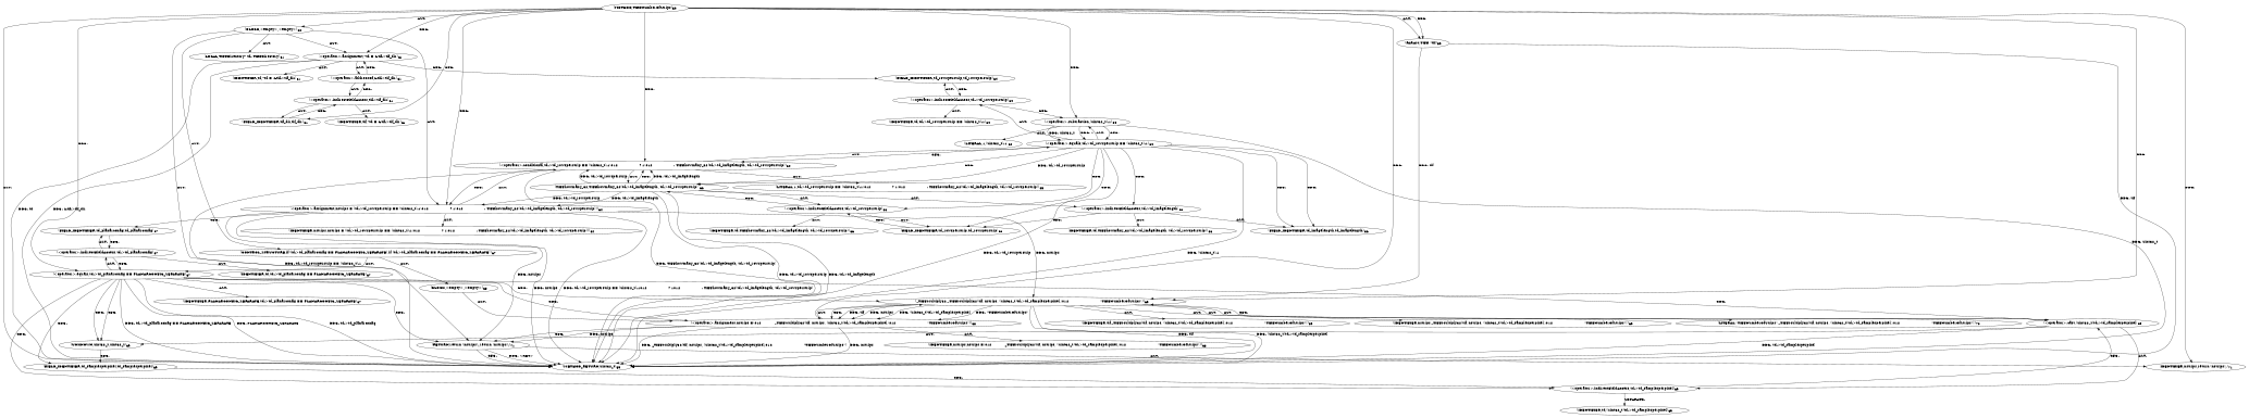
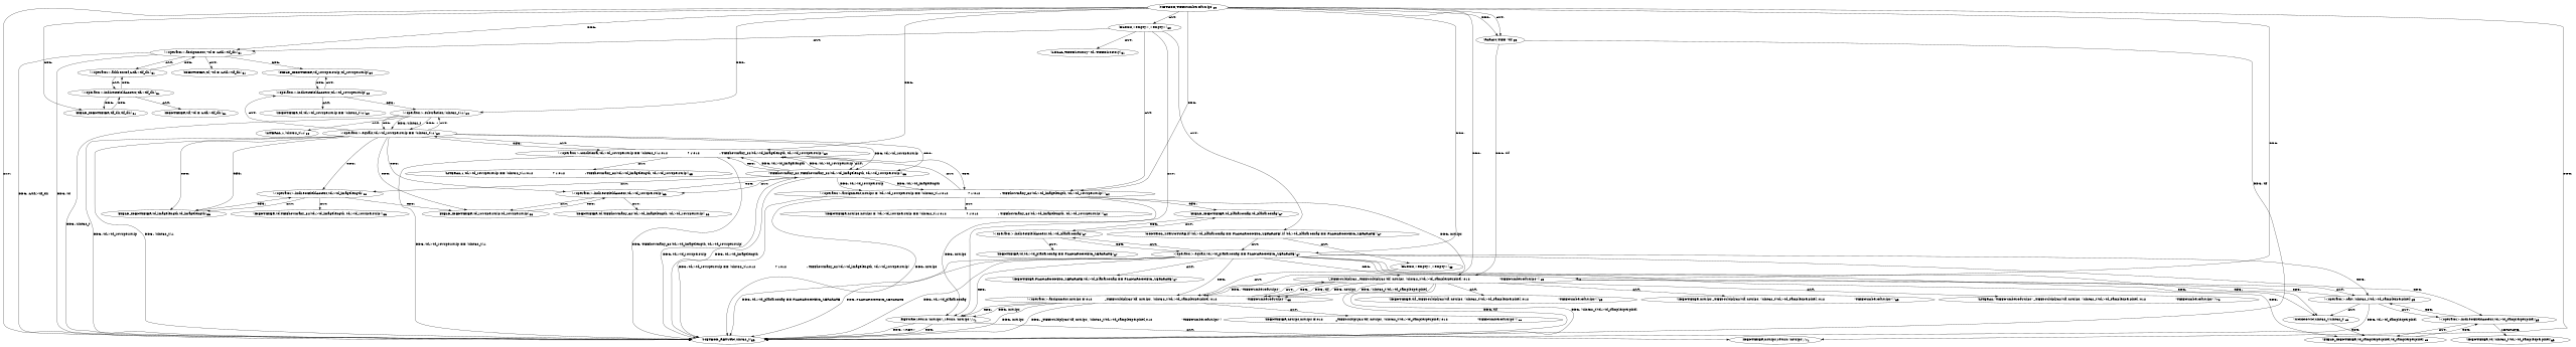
  digraph {
    n1 [label=<(METHOD,TIFFNumberOfStrips)<SUB>59</SUB>>]
    n2 [label=<(PARAM,TIFF *tif)<SUB>59</SUB>>]
    n3 [label=<(BLOCK,&lt;empty&gt;,&lt;empty&gt;)<SUB>60</SUB>>]
    n4 [label=<(&lt;operator&gt;.assignment,*td = &amp;tif-&gt;tif_dir)<SUB>61</SUB>>]
    n5 [label=<(FIELD_IDENTIFIER,tif_dir,tif_dir)<SUB>61</SUB>>]
    n6 [label=<(&lt;operator&gt;.assignment,nstrips = (td-&gt;td_rowsperstrip == (uint32_t)-1\012                   ? 1\012                   : TIFFhowmany_32(td-&gt;td_imagelength, td-&gt;td_rowsperstrip)))<SUB>64</SUB>>]
    n7 [label=<(&lt;operator&gt;.conditional,td-&gt;td_rowsperstrip == (uint32_t)-1\012                   ? 1\012                   : TIFFhowmany_32(td-&gt;td_imagelength, td-&gt;td_rowsperstrip))<SUB>64</SUB>>]
    n8 [label=<(&lt;operator&gt;.subtraction,(uint32_t)-1)<SUB>64</SUB>>]
    n9 [label=<(&lt;operator&gt;.equals,td-&gt;td_planarconfig == PLANARCONFIG_SEPARATE)<SUB>67</SUB>>]
    n10 [label=<(&lt;operator&gt;.assignment,nstrips =\012            _TIFFMultiply32(tif, nstrips, (uint32_t)td-&gt;td_samplesperpixel,\012                            &quot;TIFFNumberOfStrips&quot;))<SUB>68</SUB>>]
    n11 [label=<(_TIFFMultiply32,_TIFFMultiply32(tif, nstrips, (uint32_t)td-&gt;td_samplesperpixel,\012                            &quot;TIFFNumberOfStrips&quot;))<SUB>69</SUB>>]
    n12 [label=<(IDENTIFIER,nstrips,return (nstrips);)<SUB>71</SUB>>]
    n13 [label=<(METHOD_RETURN,uint32_t)<SUB>59</SUB>>]
    n14 [label=<(LOCAL,TIFFDirectory* td: TIFFDirectory)<SUB>61</SUB>>]
    n15 [label=<(CONTROL_STRUCTURE,if (td-&gt;td_planarconfig == PLANARCONFIG_SEPARATE),if (td-&gt;td_planarconfig == PLANARCONFIG_SEPARATE))<SUB>67</SUB>>]
    n16 [label=<(RETURN,return (nstrips);,return (nstrips);)<SUB>71</SUB>>]
    n17 [label=<(IDENTIFIER,td,*td = &amp;tif-&gt;tif_dir)<SUB>61</SUB>>]
    n18 [label=<(&lt;operator&gt;.addressOf,&amp;tif-&gt;tif_dir)<SUB>61</SUB>>]
    n19 [label=<(FIELD_IDENTIFIER,td_rowsperstrip,td_rowsperstrip)<SUB>64</SUB>>]
    n20 [label=<(&lt;operator&gt;.indirectFieldAccess,tif-&gt;tif_dir)<SUB>61</SUB>>]
    n21 [label=<(IDENTIFIER,nstrips,nstrips = (td-&gt;td_rowsperstrip == (uint32_t)-1\012                   ? 1\012                   : TIFFhowmany_32(td-&gt;td_imagelength, td-&gt;td_rowsperstrip)))<SUB>64</SUB>>]
    n22 [label=<(FIELD_IDENTIFIER,td_planarconfig,td_planarconfig)<SUB>67</SUB>>]
    n23 [label=<(&lt;operator&gt;.equals,td-&gt;td_rowsperstrip == (uint32_t)-1)<SUB>64</SUB>>]
    n24 [label=<(LITERAL,1,td-&gt;td_rowsperstrip == (uint32_t)-1\012                   ? 1\012                   : TIFFhowmany_32(td-&gt;td_imagelength, td-&gt;td_rowsperstrip))<SUB>65</SUB>>]
    n25 [label=<(TIFFhowmany_32,TIFFhowmany_32(td-&gt;td_imagelength, td-&gt;td_rowsperstrip))<SUB>66</SUB>>]
    n26 [label=<(LITERAL,1,(uint32_t)-1)<SUB>64</SUB>>]
    n27 [label=<(&lt;operator&gt;.indirectFieldAccess,td-&gt;td_planarconfig)<SUB>67</SUB>>]
    n28 [label=<(IDENTIFIER,PLANARCONFIG_SEPARATE,td-&gt;td_planarconfig == PLANARCONFIG_SEPARATE)<SUB>67</SUB>>]
    n29 [label=<(&lt;operator&gt;.cast,(uint32_t)td-&gt;td_samplesperpixel)<SUB>69</SUB>>]
    n30 [label=<(UNKNOWN,uint32_t,uint32_t)<SUB>69</SUB>>]
    n31 [label=<(&lt;operator&gt;.indirectFieldAccess,td-&gt;td_samplesperpixel)<SUB>69</SUB>>]
    n32 [label=<(FIELD_IDENTIFIER,td_samplesperpixel,td_samplesperpixel)<SUB>69</SUB>>]
    n33 [label=<(IDENTIFIER,nstrips,nstrips =\012            _TIFFMultiply32(tif, nstrips, (uint32_t)td-&gt;td_samplesperpixel,\012                            &quot;TIFFNumberOfStrips&quot;))<SUB>68</SUB>>]
    n34 [label=<(IDENTIFIER,tif,_TIFFMultiply32(tif, nstrips, (uint32_t)td-&gt;td_samplesperpixel,\012                            &quot;TIFFNumberOfStrips&quot;))<SUB>69</SUB>>]
    n35 [label=<(IDENTIFIER,nstrips,_TIFFMultiply32(tif, nstrips, (uint32_t)td-&gt;td_samplesperpixel,\012                            &quot;TIFFNumberOfStrips&quot;))<SUB>69</SUB>>]
    n36 [label=<(LITERAL,&quot;TIFFNumberOfStrips&quot;,_TIFFMultiply32(tif, nstrips, (uint32_t)td-&gt;td_samplesperpixel,\012                            &quot;TIFFNumberOfStrips&quot;))<SUB>70</SUB>>]
    n37 [label=<(BLOCK,&lt;empty&gt;,&lt;empty&gt;)<SUB>68</SUB>>]
    n38 [label=<(&lt;operator&gt;.indirectFieldAccess,td-&gt;td_rowsperstrip)<SUB>64</SUB>>]
    n39 [label=<(IDENTIFIER,tif,*td = &amp;tif-&gt;tif_dir)<SUB>61</SUB>>]
    n40 [label=<(&lt;operator&gt;.indirectFieldAccess,td-&gt;td_imagelength)<SUB>66</SUB>>]
    n41 [label=<(FIELD_IDENTIFIER,td_imagelength,td_imagelength)<SUB>36</SUB>>]
    n42 [label=<(&lt;operator&gt;.indirectFieldAccess,td-&gt;td_rowsperstrip)<SUB>66</SUB>>]
    n43 [label=<(FIELD_IDENTIFIER,td_rowsperstrip,td_rowsperstrip)<SUB>66</SUB>>]
    n44 [label=<(IDENTIFIER,td,td-&gt;td_rowsperstrip == (uint32_t)-1)<SUB>64</SUB>>]
    n45 [label=<(IDENTIFIER,td,TIFFhowmany_32(td-&gt;td_imagelength, td-&gt;td_rowsperstrip))<SUB>66</SUB>>]
    n46 [label=<(IDENTIFIER,td,TIFFhowmany_32(td-&gt;td_imagelength, td-&gt;td_rowsperstrip))<SUB>66</SUB>>]
    n47 [label=<(IDENTIFIER,td,td-&gt;td_planarconfig == PLANARCONFIG_SEPARATE)<SUB>67</SUB>>]
    n48 [label=<(IDENTIFIER,td,(uint32_t)td-&gt;td_samplesperpixel)<SUB>69</SUB>>]
    n1 -> n2 [label="AST: "]
    n1 -> n2 [label="DDG: "]
    n1 -> n3 [label="AST: "]
    n1 -> n4 [label="DDG: "]
    n1 -> n5 [label="CFG: "]
    n1 -> n6 [label="DDG: "]
    n1 -> n7 [label="DDG: "]
    n1 -> n8 [label="DDG: "]
    n1 -> n9 [label="DDG: "]
    n1 -> n10 [label="DDG: "]
    n1 -> n11 [label="DDG: "]
    n1 -> n12 [label="DDG: "]
    n1 -> n13 [label="AST: "]
    n2 -> n11 [label="DDG: tif"]
    n2 -> n13 [label="DDG: tif"]
    n3 -> n4 [label="AST: "]
    n3 -> n6 [label="AST: "]
    n3 -> n14 [label="AST: "]
    n3 -> n15 [label="AST: "]
    n3 -> n16 [label="AST: "]
    n4 -> n13 [label="DDG: td"]
    n4 -> n13 [label="DDG: &amp;tif-&gt;tif_dir"]
    n4 -> n17 [label="AST: "]
    n4 -> n18 [label="AST: "]
    n4 -> n19 [label="CFG: "]
    n5 -> n20 [label="CFG: "]
    n6 -> n7 [label="AST: "]
    n6 -> n11 [label="DDG: nstrips"]
    n6 -> n13 [label="DDG: nstrips"]
    n6 -> n13 [label="DDG: td-&gt;td_rowsperstrip == (uint32_t)-1\012                   ? 1\012                   : TIFFhowmany_32(td-&gt;td_imagelength, td-&gt;td_rowsperstrip)"]
    n6 -> n16 [label="DDG: nstrips"]
    n6 -> n21 [label="AST: "]
    n6 -> n22 [label="CFG: "]
    n7 -> n6 [label="CFG: "]
    n7 -> n13 [label="DDG: td-&gt;td_rowsperstrip == (uint32_t)-1"]
    n7 -> n13 [label="DDG: TIFFhowmany_32(td-&gt;td_imagelength, td-&gt;td_rowsperstrip)"]
    n7 -> n23 [label="AST: "]
    n7 -> n24 [label="AST: "]
    n7 -> n25 [label="AST: "]
    n8 -> n13 [label="DDG: uint32_t"]
    n8 -> n23 [label="CFG: "]
    n8 -> n23 [label="DDG: uint32_t"]
    n8 -> n23 [label="DDG: 1"]
    n8 -> n26 [label="AST: "]
    n9 -> n10 [label="CDG: "]
    n9 -> n11 [label="CDG: "]
    n9 -> n13 [label="DDG: td-&gt;td_planarconfig"]
    n9 -> n13 [label="DDG: td-&gt;td_planarconfig == PLANARCONFIG_SEPARATE"]
    n9 -> n13 [label="DDG: PLANARCONFIG_SEPARATE"]
    n9 -> n16 [label="CFG: "]
    n9 -> n27 [label="AST: "]
    n9 -> n28 [label="AST: "]
    n9 -> n29 [label="CDG: "]
    n9 -> n30 [label="CFG: "]
    n9 -> n30 [label="CDG: "]
    n9 -> n31 [label="CDG: "]
    n9 -> n32 [label="CDG: "]
    n10 -> n11 [label="AST: "]
    n10 -> n13 [label="DDG: nstrips"]
    n10 -> n13 [label="DDG: _TIFFMultiply32(tif, nstrips, (uint32_t)td-&gt;td_samplesperpixel,\012                            &quot;TIFFNumberOfStrips&quot;)"]
    n10 -> n16 [label="CFG: "]
    n10 -> n16 [label="DDG: nstrips"]
    n10 -> n33 [label="AST: "]
    n11 -> n10 [label="CFG: "]
    n11 -> n10 [label="DDG: tif"]
    n11 -> n10 [label="DDG: nstrips"]
    n11 -> n10 [label="DDG: (uint32_t)td-&gt;td_samplesperpixel"]
    n11 -> n10 [label="DDG: &quot;TIFFNumberOfStrips&quot;"]
    n11 -> n13 [label="DDG: tif"]
    n11 -> n13 [label="DDG: (uint32_t)td-&gt;td_samplesperpixel"]
    n11 -> n29 [label="AST: "]
    n11 -> n34 [label="AST: "]
    n11 -> n35 [label="AST: "]
    n11 -> n36 [label="AST: "]
    n15 -> n9 [label="AST: "]
    n15 -> n37 [label="AST: "]
    n16 -> n12 [label="AST: "]
    n16 -> n13 [label="CFG: "]
    n16 -> n13 [label="DDG: &lt;RET&gt;"]
    n18 -> n4 [label="CFG: "]
    n18 -> n20 [label="AST: "]
    n19 -> n38 [label="CFG: "]
-   n20 -> n5 [label="AST: "]
+   n20 -> n5 [label="DDG: "]
    n20 -> n18 [label="CFG: "]
    n20 -> n39 [label="AST: "]
    n22 -> n27 [label="CFG: "]
    n23 -> n7 [label="CFG: "]
    n23 -> n8 [label="AST: "]
    n23 -> n13 [label="DDG: td-&gt;td_rowsperstrip"]
    n23 -> n13 [label="DDG: (uint32_t)-1"]
    n23 -> n25 [label="DDG: td-&gt;td_rowsperstrip"]
    n23 -> n25 [label="CDG: "]
    n23 -> n38 [label="AST: "]
    n23 -> n40 [label="CDG: "]
    n23 -> n41 [label="CFG: "]
    n23 -> n41 [label="CDG: "]
    n23 -> n42 [label="CDG: "]
    n23 -> n43 [label="CDG: "]
    n25 -> n6 [label="DDG: td-&gt;td_imagelength"]
    n25 -> n6 [label="DDG: td-&gt;td_rowsperstrip"]
    n25 -> n7 [label="CFG: "]
    n25 -> n7 [label="DDG: td-&gt;td_imagelength"]
    n25 -> n7 [label="DDG: td-&gt;td_rowsperstrip"]
    n25 -> n13 [label="DDG: td-&gt;td_imagelength"]
    n25 -> n13 [label="DDG: td-&gt;td_rowsperstrip"]
    n25 -> n40 [label="AST: "]
    n25 -> n42 [label="AST: "]
    n27 -> n9 [label="CFG: "]
    n27 -> n22 [label="AST: "]
    n27 -> n47 [label="AST: "]
    n29 -> n11 [label="CFG: "]
    n29 -> n13 [label="DDG: td-&gt;td_samplesperpixel"]
    n29 -> n30 [label="AST: "]
    n29 -> n31 [label="AST: "]
    n30 -> n32 [label="CFG: "]
    n31 -> n29 [label="CFG: "]
+   n31 -> n32 [label="AST: "]
    n31 -> n48 [label="SEPARATE: "]
    n32 -> n31 [label="CFG: "]
    n37 -> n10 [label="AST: "]
    n38 -> n8 [label="CFG: "]
    n38 -> n19 [label="AST: "]
    n38 -> n44 [label="AST: "]
    n40 -> n41 [label="AST: "]
    n40 -> n43 [label="CFG: "]
    n40 -> n45 [label="AST: "]
+   n41 -> n40 [label="CFG: "]
    n42 -> n25 [label="CFG: "]
    n42 -> n43 [label="AST: "]
    n42 -> n46 [label="AST: "]
    n43 -> n42 [label="CFG: "]
  }
